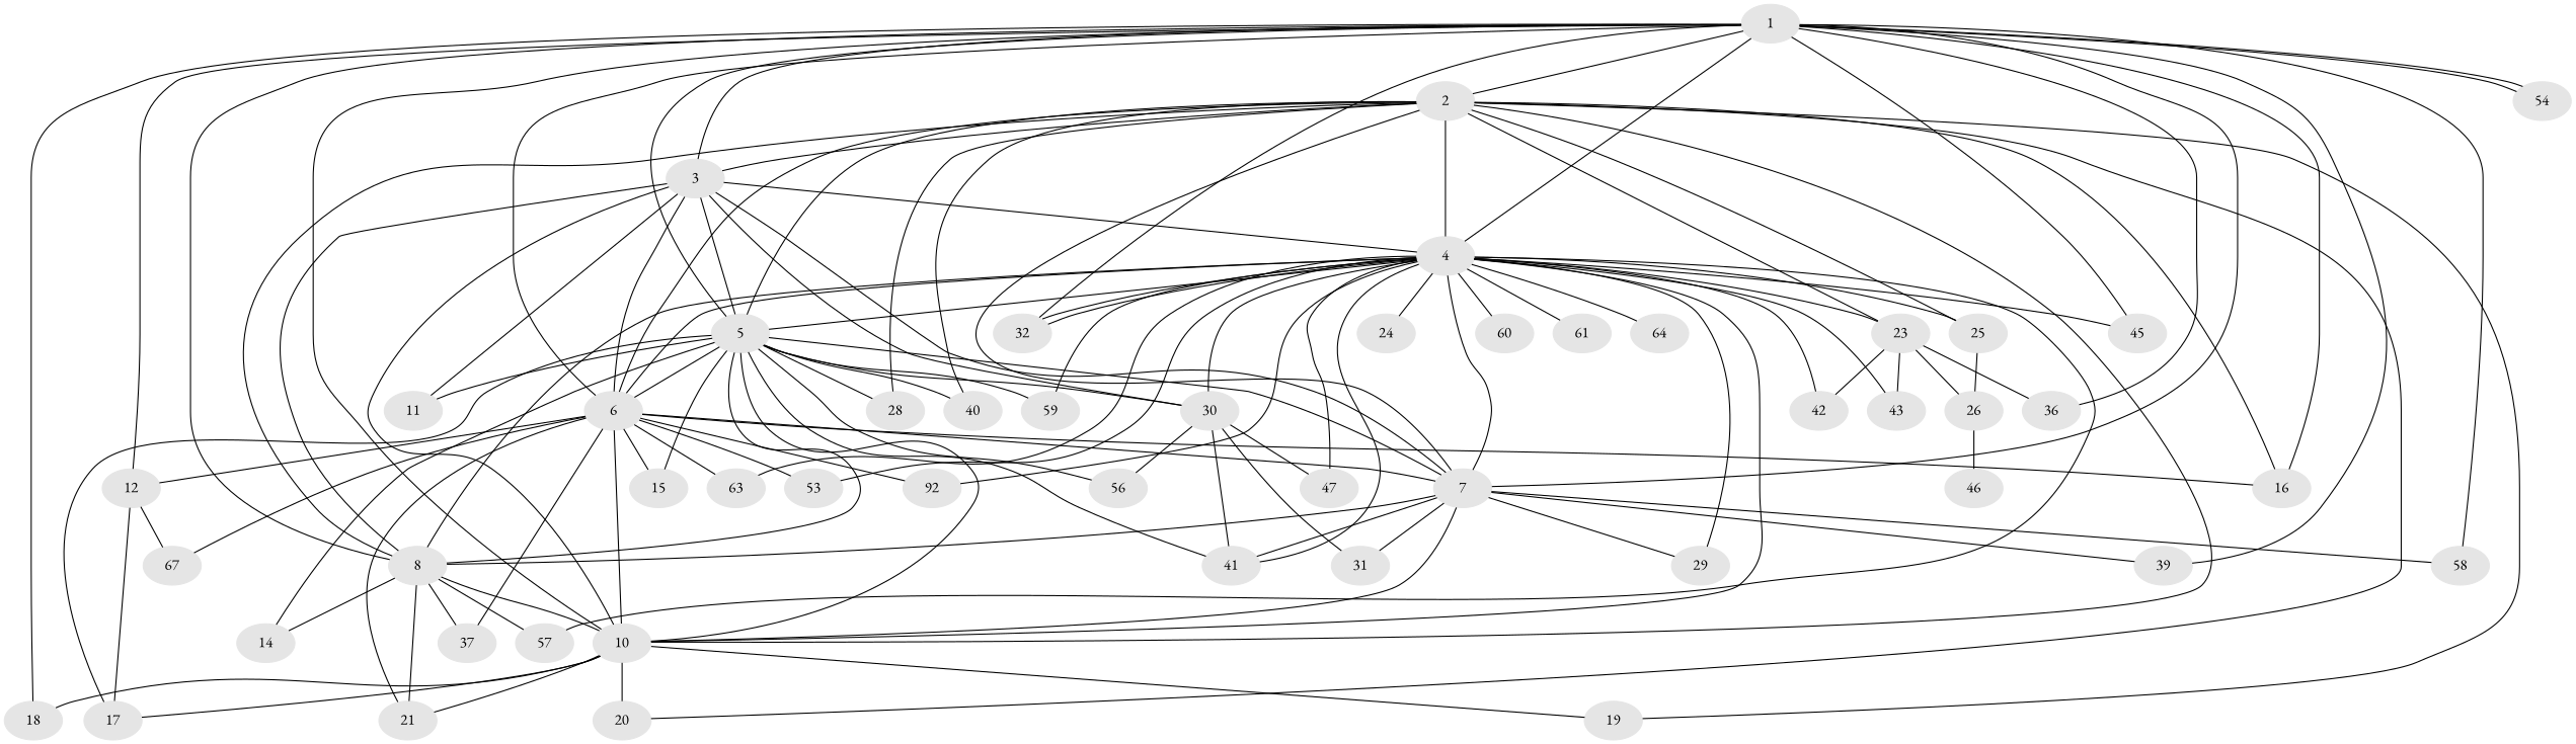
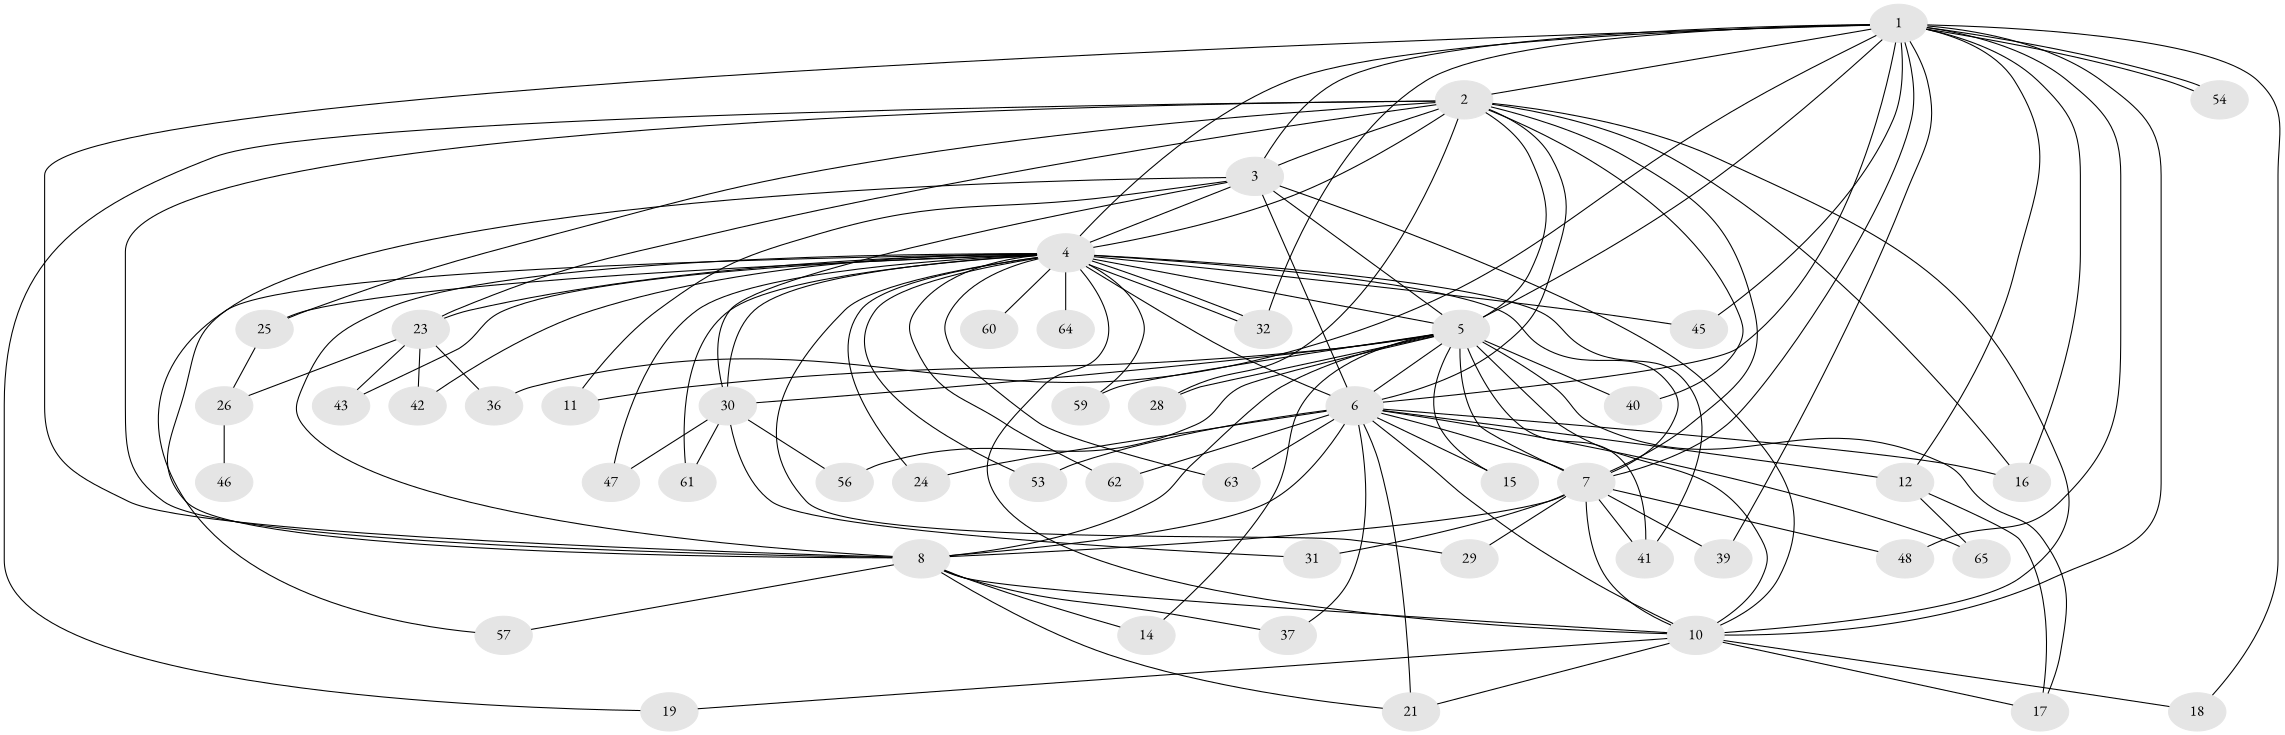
  graph {
    fontname="EB Garamond"
    node [color=gray90 fontname="EB Garamond" style=filled]
    edge [fontname="EB Garamond"]
    1 [super="+49"]
    2 [super="+22"]
    3 [super="+50"]
    4 [super="+9"]
    5 [super="+13"]
    6 [super="+34"]
    7 [super="+51"]
    8 [super="+44"]
    10 [super="+33"]
    12 [super="+55"]
    16 [super="+27"]
    18
    32 [super="+48"]
    n14 [label=39]
    36
    45
    54
-   58
+   58 [label=48]
    19
-   20 [super="+39"]
    23
    25
    28
    40
    11
    30 [super="+52"]
    24
    29 [super="+38"]
    41
    42
    43
    47
    53
    57
    59
    60
    61
-   62 [label=92]
+   62
    63
    64
    14
    15
    17
    56
    21
    37
-   65 [label=67]
+   65
    31
    26
    46
    1 -- 2
    1 -- 3
    1 -- 4 [weight=2]
    1 -- 5
    1 -- 6 [weight=2]
    1 -- 7
    1 -- 8
    1 -- 10
    1 -- 12
    1 -- 16
    1 -- 18
    1 -- 32
    1 -- n14
    1 -- 36
    1 -- 45
    1 -- 54
    1 -- 54
    1 -- 58
    2 -- 3
    2 -- 4 [weight=3]
    2 -- 5
    2 -- 6
    2 -- 7
    2 -- 8
    2 -- 10
    2 -- 16
    2 -- 19
-   2 -- 20
    2 -- 23
    2 -- 25
    2 -- 28
    2 -- 40
    3 -- 4 [weight=2]
    3 -- 5 [weight=2]
    3 -- 6
-   3 -- 7
    3 -- 8
    3 -- 10 [weight=2]
    3 -- 11
    3 -- 30
    4 -- 5 [weight=2]
    4 -- 6 [weight=2]
    4 -- 7 [weight=2]
    4 -- 8 [weight=2]
    4 -- 10 [weight=2]
    4 -- 32
    4 -- 32
    4 -- 45
    4 -- 23
    4 -- 25
    4 -- 30
    4 -- 24
    4 -- 29 [weight=2]
    4 -- 41
    4 -- 42
    4 -- 43
    4 -- 47
    4 -- 53
    4 -- 57
    4 -- 59
    4 -- 60 [weight=2]
    4 -- 61
    4 -- 62
    4 -- 63
    4 -- 64 [weight=2]
    5 -- 6 [weight=2]
    5 -- 7
    5 -- 8
    5 -- 10
    5 -- 28
    5 -- 40
    5 -- 11
    5 -- 30
    5 -- 41
    5 -- 59
    5 -- 14
    5 -- 15
    5 -- 17
    5 -- 56
    6 -- 7
+   6 -- 8
    6 -- 10
    6 -- 12
    6 -- 16
+   6 -- 24
    6 -- 53
    6 -- 62
    6 -- 63
    6 -- 15
    6 -- 21
    6 -- 37
    6 -- 65
    7 -- 8
    7 -- 10
    7 -- n14
    7 -- 58
    7 -- 29
    7 -- 41
    7 -- 31
    8 -- 10
    8 -- 57
    8 -- 14
    8 -- 21
    8 -- 37
    10 -- 18
    10 -- 19
-   10 -- 20 [weight=2]
    10 -- 17
    10 -- 21
    12 -- 17
    12 -- 65
    23 -- 36
    23 -- 42
    23 -- 43
    23 -- 26
    25 -- 26
    30 -- 47
-   30 -- 41
+   30 -- 61
    30 -- 56
    30 -- 31
    26 -- 46
  }
